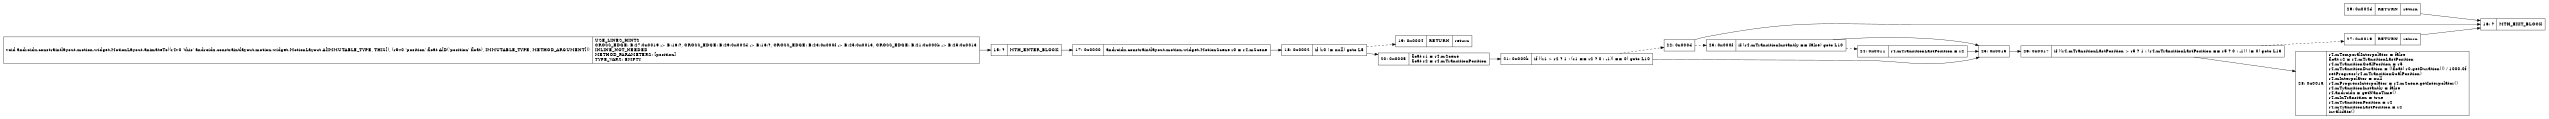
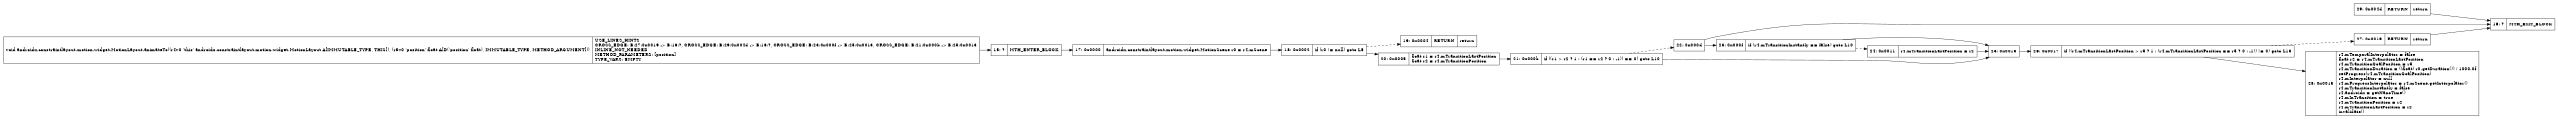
  digraph {
    rankdir=LR
    node [shape=record]
    n1 [label="{15\:\ ?|MTH_ENTER_BLOCK\l}"]
    n2 [label="{17\:\ 0x0000|androidx.constraintlayout.motion.widget.MotionScene r0 = r4.mScene\l}"]
    n3 [label="{18\:\ 0x0002|if (r0 != null) goto L5\l}"]
    n4 [label="{19\:\ 0x0004|RETURN\l|return\l}"]
-   n5 [label="{20\:\ 0x0005|float r1 = r4.mScene\lfloat r2 = r4.mTransitionPosition\l}"]
+   n5 [label="{20\:\ 0x0005|float r1 = r4.mTransitionLastPosition\lfloat r2 = r4.mTransitionPosition\l}"]
    n6 [label="{21\:\ 0x000b|if ((r1 \> r2 ? 1 : (r1 == r2 ? 0 : \-1)) == 0) goto L10\l}"]
    n7 [label="{16\:\ ?|MTH_EXIT_BLOCK\l}"]
    n8 [label="{22\:\ 0x000d}"]
    n9 [label="{25\:\ 0x0013}"]
    n10 [label="{23\:\ 0x000f|if (r4.mTransitionInstantly == false) goto L10\l}"]
    n11 [label="{26\:\ 0x0017|if ((r4.mTransitionLastPosition \> r5 ? 1 : (r4.mTransitionLastPosition == r5 ? 0 : \-1)) != 0) goto L13\l}"]
    n12 [label="{24\:\ 0x0011|r4.mTransitionLastPosition = r2\l}"]
    n13 [label="{27\:\ 0x0019|RETURN\l|return\l}"]
    n14 [label="{28\:\ 0x001a|r4.mTemporalInterpolator = false\lfloat r2 = r4.mTransitionLastPosition\lr4.mTransitionGoalPosition = r5\lr4.mTransitionDuration = ((float) r0.getDuration()) \/ 1000.0f\lsetProgress(r4.mTransitionGoalPosition)\lr4.mInterpolator = null\lr4.mProgressInterpolator = r4.mScene.getInterpolator()\lr4.mTransitionInstantly = false\lr4.androidx = getNanoTime()\lr4.mInTransition = true\lr4.mTransitionPosition = r2\lr4.mTransitionLastPosition = r2\linvalidate()\l}"]
    n15 [label="{29\:\ 0x004d|RETURN\l|return\l}"]
    n16 [label="{void androidx.constraintlayout.motion.widget.MotionLayout.animateTo((r4v0 'this' androidx.constraintlayout.motion.widget.MotionLayout A[IMMUTABLE_TYPE, THIS]), (r5v0 'position' float A[D('position' float), IMMUTABLE_TYPE, METHOD_ARGUMENT]))  | USE_LINES_HINTS\lCROSS_EDGE: B:27:0x0019 \-\> B:16:?, CROSS_EDGE: B:29:0x004d \-\> B:16:?, CROSS_EDGE: B:23:0x000f \-\> B:25:0x0013, CROSS_EDGE: B:21:0x000b \-\> B:25:0x0013\lINLINE_NOT_NEEDED\lMETHOD_PARAMETERS: [position]\lTYPE_VARS: EMPTY\l}"]
    n1 -> n2
    n2 -> n3
    n3 -> n4 [style=dashed]
    n3 -> n5
    n5 -> n6
    n6 -> n8 [style=dashed]
    n6 -> n9
    n8 -> n7
-   n8 -> n10 [style=dashed]
+   n8 -> n10
    n9 -> n11
    n10 -> n9
    n10 -> n12 [style=dashed]
    n11 -> n13 [style=dashed]
    n11 -> n14
    n12 -> n9
    n13 -> n7
    n15 -> n7
    n16 -> n1
  }
